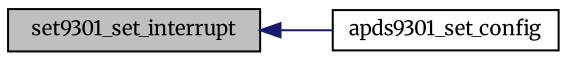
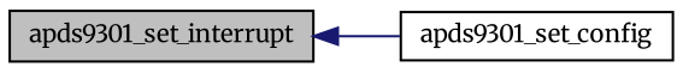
  digraph {
    rankdir=LR
    fontname=Merriweather
    node [color=black fontname=Merriweather fontsize=10 shape=record style=filled]
-   n1 [fillcolor=grey75 fontcolor=black height=0.2 label=set9301_set_interrupt width=0.4]
+   n1 [fillcolor=grey75 fontcolor=black height=0.2 label=apds9301_set_interrupt width=0.4]
    n2 [fillcolor=white height=0.2 label=apds9301_set_config width=0.4]
    n1 -> n2 [color=midnightblue dir=back fontname=Merriweather fontsize=10 labelfontname=Helvetica labelfontsize=10 style=solid]
  }
